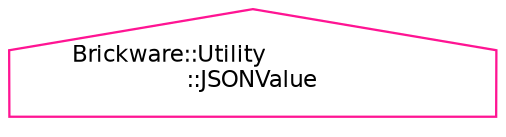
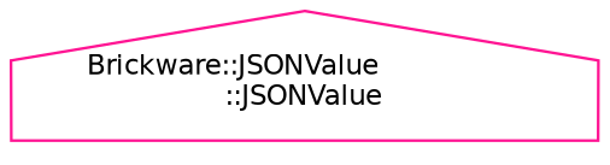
  digraph {
    rankdir=LR
-   n1 [color=deeppink fillcolor=white fontname=Helvetica fontsize=10 height=0.2 label="Brickware::Utility\l::JSONValue" shape=house style=filled width=0.4]
+   n1 [color=deeppink fillcolor=white fontname=Helvetica fontsize=10 height=0.2 label="Brickware::JSONValue\l::JSONValue" shape=house style=filled width=0.4]
  }
